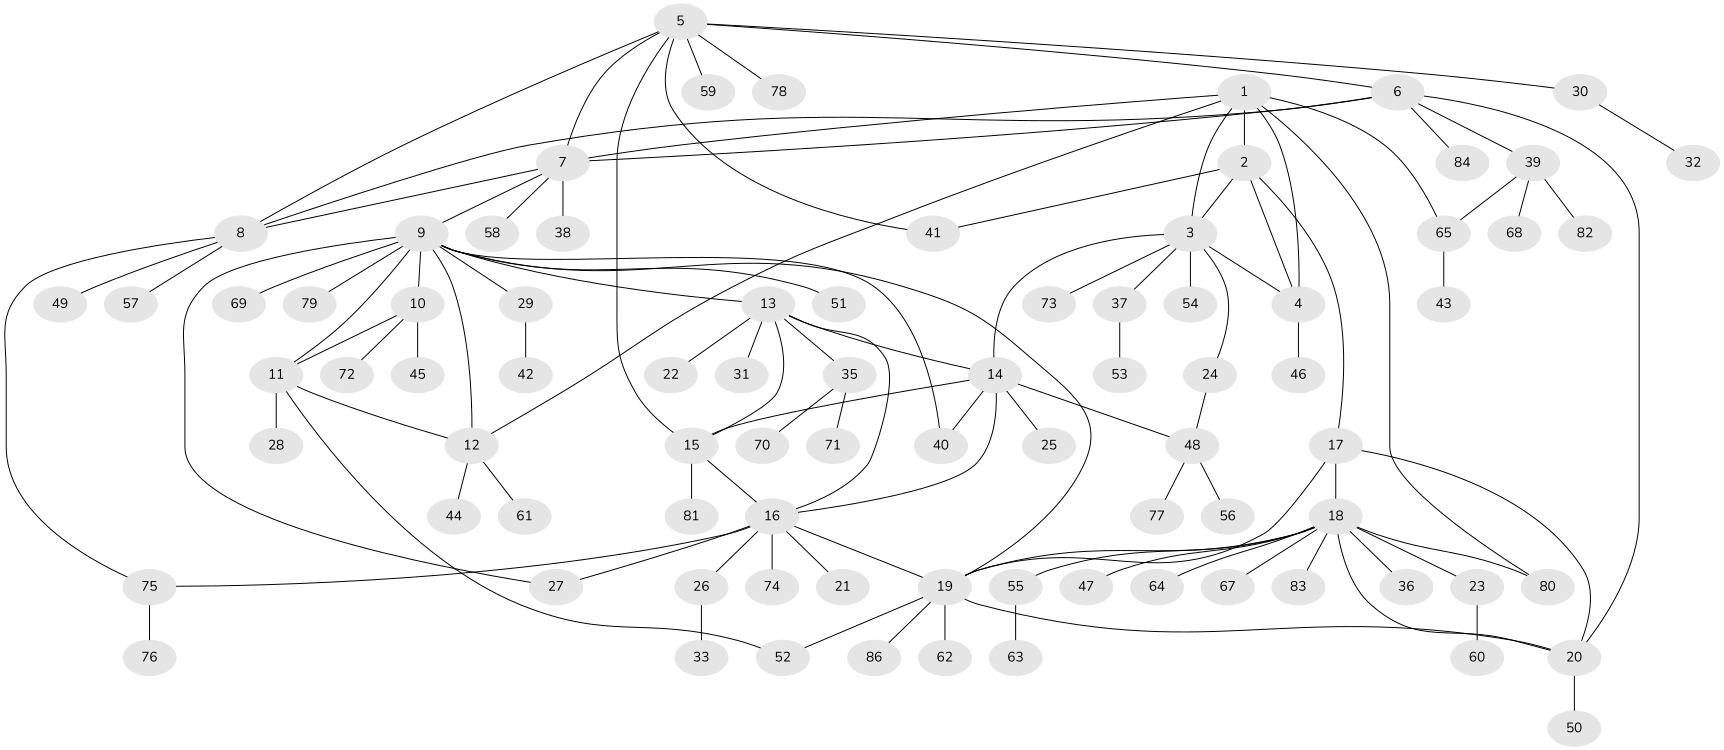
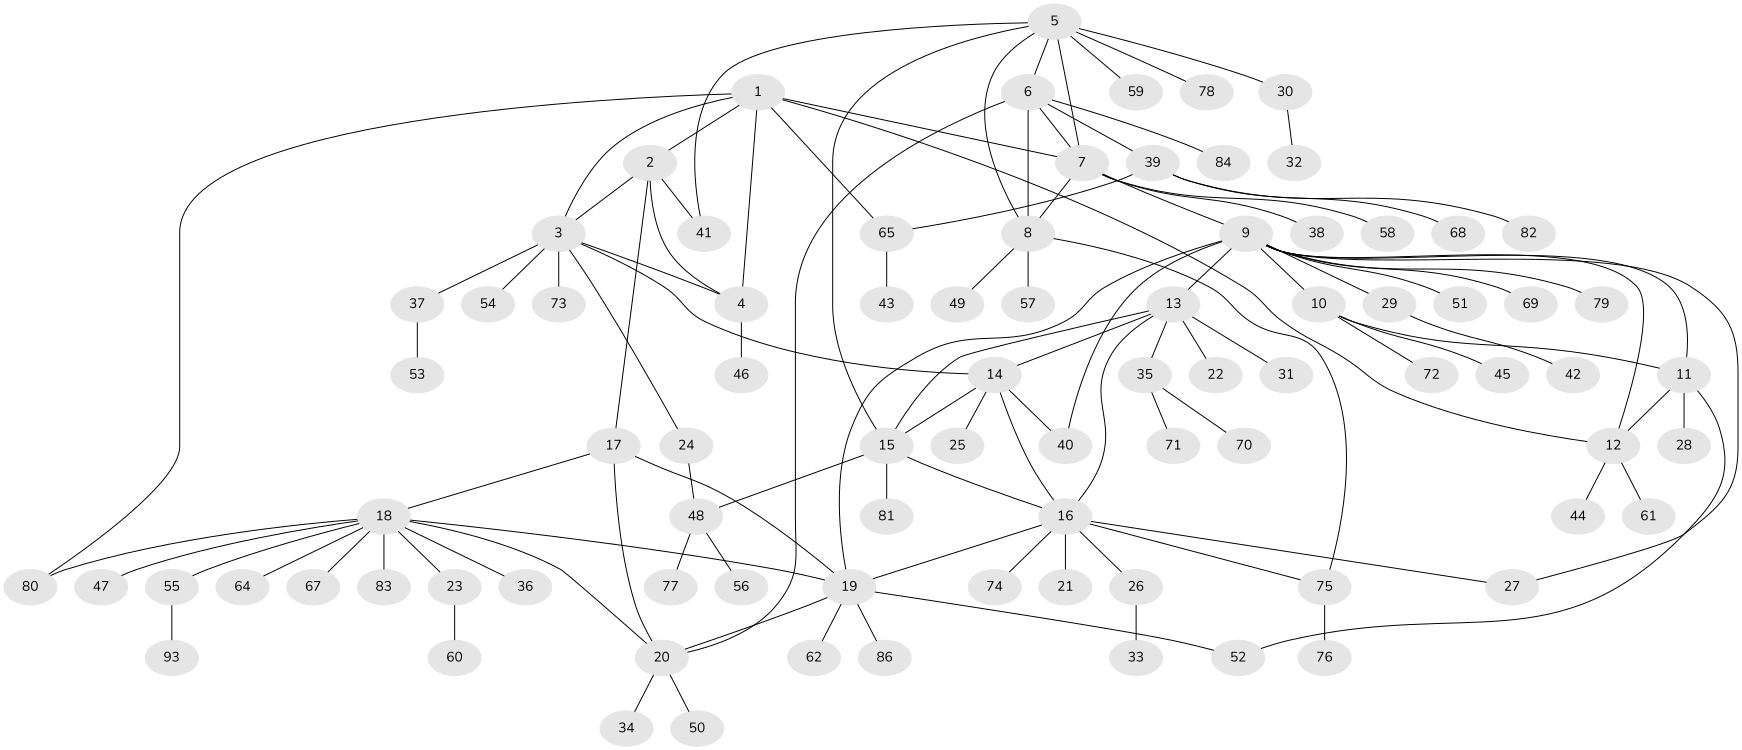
  graph {
    fontname=Nunito
    node [color=gray90 fontname=Nunito style=filled]
    edge [fontname=Nunito]
    1
    2
    3
    4
    7
    12
    65
    80
    17
    41
    14
    24
    37
    54
    73
    46
    8
    9
    38
    58
    44
    61
    43
    20
    19
    18
    15
    40
    16
    25
    48
    53
    5
    6
    30
    59
    78
    39
    84
    49
    57
    75
    81
    32
+   34
    50
    68
    82
    10
    11
    13
    27
    29
    51
    69
    79
    76
    45
    72
    28
    52
    22
    31
    35
    62
    n66 [label=86]
    42
    21
    26
    74
    70
    71
    56
    77
    33
    23
    36
    47
    55
    64
    67
    83
    60
-   63
+   63 [label=93]
    1 -- 2
    1 -- 3
    1 -- 4
    1 -- 7
    1 -- 12
    1 -- 65
    1 -- 80
    2 -- 3
    2 -- 4
    2 -- 17
    2 -- 41
    3 -- 4
    3 -- 14
    3 -- 24
    3 -- 37
    3 -- 54
    3 -- 73
    4 -- 46
    7 -- 8
    7 -- 9
    7 -- 38
    7 -- 58
    12 -- 44
    12 -- 61
    65 -- 43
    17 -- 20
    17 -- 19
    17 -- 18
    14 -- 15
    14 -- 40
    14 -- 16
    14 -- 25
    24 -- 48
    37 -- 53
    8 -- 49
    8 -- 57
    8 -- 75
    9 -- 12
    9 -- 19
    9 -- 40
    9 -- 10
    9 -- 11
    9 -- 13
    9 -- 27
    9 -- 29
    9 -- 51
    9 -- 69
    9 -- 79
+   20 -- 34
    20 -- 50
    19 -- 20
    19 -- 52
    19 -- 62
    19 -- n66
    18 -- 80
    18 -- 20
    18 -- 19
    18 -- 23
    18 -- 36
    18 -- 47
    18 -- 55
    18 -- 64
    18 -- 67
    18 -- 83
    15 -- 16
-   14 -- 48
+   15 -- 48
    15 -- 81
    16 -- 19
    16 -- 75
    16 -- 27
    16 -- 21
    16 -- 26
    16 -- 74
    48 -- 56
    48 -- 77
    5 -- 7
    5 -- 41
    5 -- 8
    5 -- 15
    5 -- 6
    5 -- 30
    5 -- 59
    5 -- 78
    6 -- 7
    6 -- 8
    6 -- 20
    6 -- 39
    6 -- 84
    30 -- 32
    39 -- 65
    39 -- 68
    39 -- 82
    75 -- 76
    10 -- 11
    10 -- 45
    10 -- 72
    11 -- 12
    11 -- 28
    11 -- 52
    13 -- 14
    13 -- 15
    13 -- 16
    13 -- 22
    13 -- 31
    13 -- 35
    29 -- 42
    35 -- 70
    35 -- 71
    26 -- 33
    23 -- 60
    55 -- 63
  }
